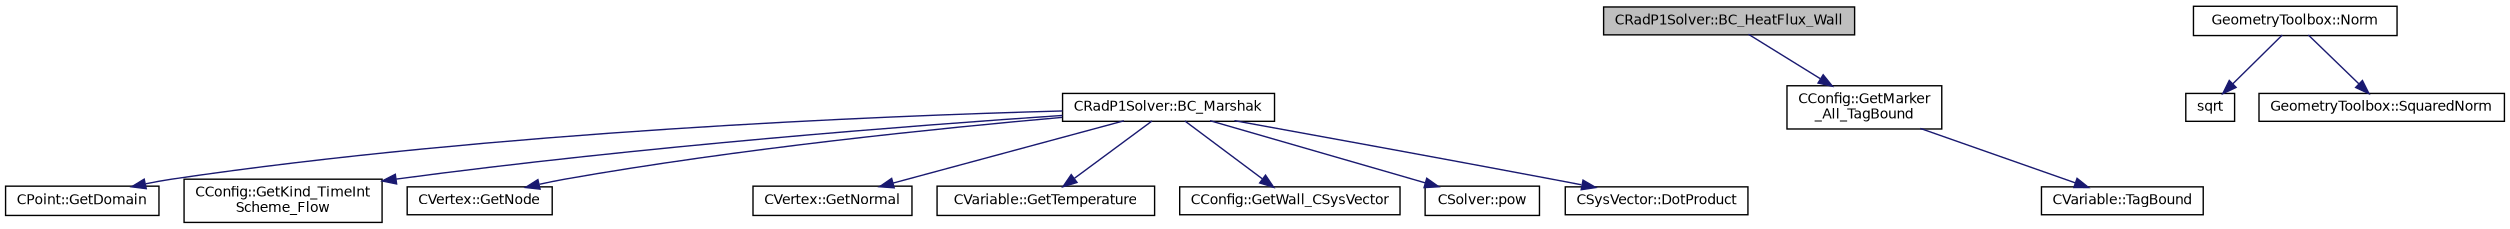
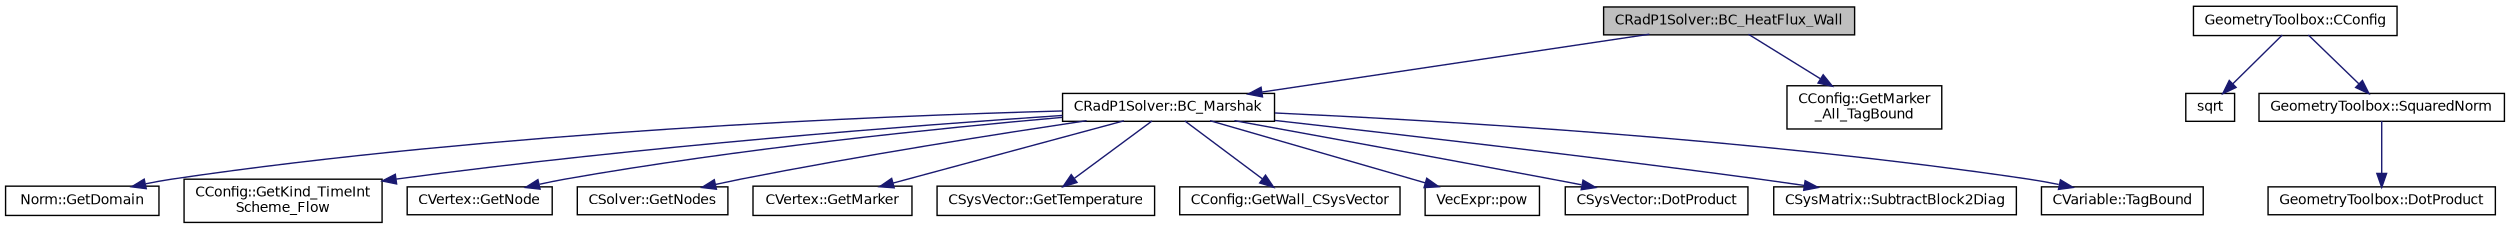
  digraph {
    rankdir=TB
    node [color=black fillcolor=white fontname=Helvetica fontsize=10 shape=record style=filled]
    edge [color=midnightblue fontname=Helvetica fontsize=10 labelfontname=Helvetica labelfontsize=10 style=solid]
    n1 [fillcolor=grey75 fontcolor=black height=0.2 label="CRadP1Solver::BC_HeatFlux_Wall" width=0.4]
    n2 [height=0.2 label="CRadP1Solver::BC_Marshak" width=0.4]
    n3 [height=0.2 label="CConfig::GetMarker\l_All_TagBound" width=0.4]
-   n4 [height=0.2 label="CPoint::GetDomain" width=0.4]
+   n4 [height=0.2 label="Norm::GetDomain" width=0.4]
    n5 [height=0.2 label="CConfig::GetKind_TimeInt\lScheme_Flow" width=0.4]
    n6 [height=0.2 label="CVertex::GetNode" width=0.4]
-   n8 [height=0.2 label="CVertex::GetNormal" width=0.4]
+   n7 [height=0.2 label="CSolver::GetNodes" width=0.4]
+   n8 [height=0.2 label="CVertex::GetMarker" width=0.4]
    n9 [height=0.2 label="CVariable::TagBound" width=0.4]
-   n10 [height=0.2 label="CVariable::GetTemperature" width=0.4]
+   n10 [height=0.2 label="CSysVector::GetTemperature" width=0.4]
    n11 [height=0.2 label="CConfig::GetWall_CSysVector" width=0.4]
-   n12 [height=0.2 label="CSolver::pow" width=0.4]
+   n12 [height=0.2 label="VecExpr::pow" width=0.4]
    n13 [height=0.2 label="CSysVector::DotProduct" width=0.4]
-   n15 [height=0.2 label="GeometryToolbox::Norm" width=0.4]
+   n14 [height=0.2 label="CSysMatrix::SubtractBlock2Diag" width=0.4]
+   n15 [height=0.2 label="GeometryToolbox::CConfig" width=0.4]
    n16 [height=0.2 label=sqrt width=0.4]
    n17 [height=0.2 label="GeometryToolbox::SquaredNorm" width=0.4]
+   n18 [height=0.2 label="GeometryToolbox::DotProduct" width=0.4]
+   n1 -> n2
    n1 -> n3
    n2 -> n4
    n2 -> n5
    n2 -> n6
+   n2 -> n7
    n2 -> n8
-   n3 -> n9
+   n2 -> n9
    n2 -> n10
    n2 -> n11
    n2 -> n12
    n2 -> n13
+   n2 -> n14
    n15 -> n16
    n15 -> n17
+   n17 -> n18
  }
